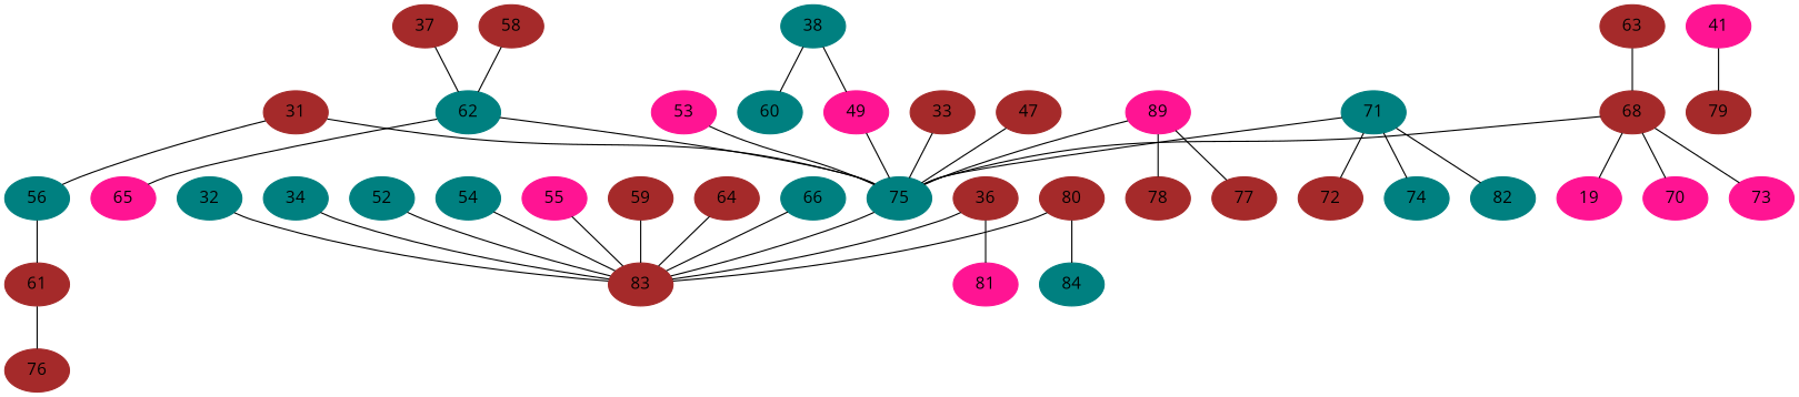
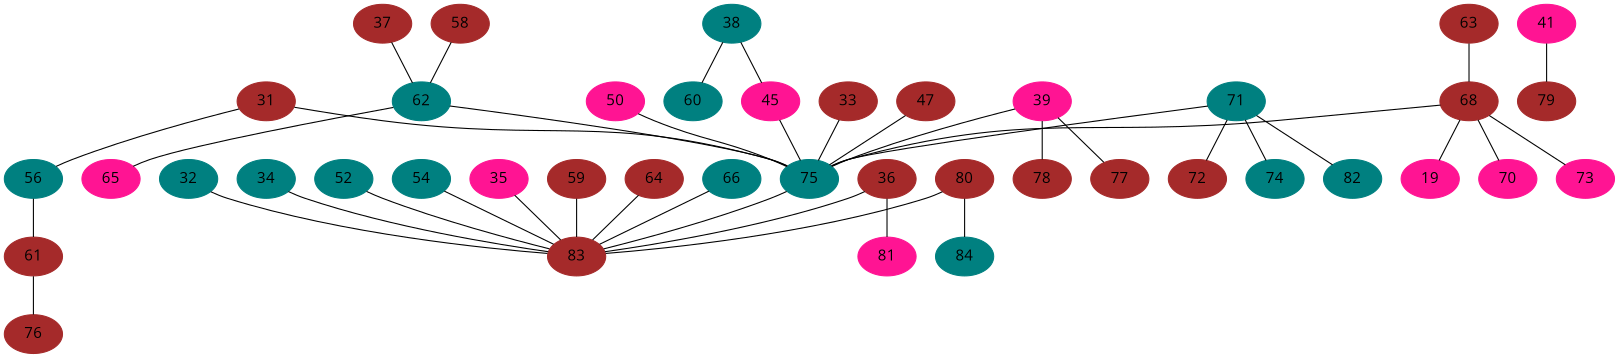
  graph {
    fontname="Open Sans"
    node [color=brown fontname="Open Sans" style=filled]
    edge [fontname="Open Sans"]
    56 [color=teal]
    31
    75 [color=teal super="+3+10+24+35+13+67+25"]
    61
    83 [super="+5+51+23+42+26"]
    32 [color=teal]
    33
    34 [color=teal super="+16"]
    36
    81 [color=deeppink]
    62 [color=teal super="+28+14+50+57+19"]
    65 [color=deeppink]
    37
-   49 [color=deeppink super="+8+20"]
+   49 [color=deeppink super="+8+20" label=45]
    38 [color=teal]
    60 [color=teal]
-   39 [color=deeppink label=89]
+   39 [color=deeppink]
    77
    78
    41 [color=deeppink]
    79
    47
    52 [color=teal]
-   53 [color=deeppink]
+   53 [color=deeppink label=50]
    54 [color=teal]
-   55 [color=deeppink]
+   55 [color=deeppink label=35]
    76
    58
    59
    68 [super="+44+46"]
    n31 [color=deeppink label=19]
    70 [color=deeppink]
    73 [color=deeppink]
    63
    64
    66 [color=teal]
    71 [color=teal]
    72
    74 [color=teal]
    82 [color=teal]
    80 [super="+6"]
    84 [color=teal]
    56 -- 61
    31 -- 56
    31 -- 75
    75 -- 83
    61 -- 76
    32 -- 83
    33 -- 75
    34 -- 83
    36 -- 83
    36 -- 81
    62 -- 75
    62 -- 65
    37 -- 62
    49 -- 75
    38 -- 49
    38 -- 60
    39 -- 75
    39 -- 77
    39 -- 78
    41 -- 79
    47 -- 75
    52 -- 83
    53 -- 75
    54 -- 83
    55 -- 83
    58 -- 62
    59 -- 83
    68 -- 75
    68 -- n31
    68 -- 70
    68 -- 73
    63 -- 68
    64 -- 83
    66 -- 83
    71 -- 75
    71 -- 72
    71 -- 74
    71 -- 82
    80 -- 83
    80 -- 84
  }
